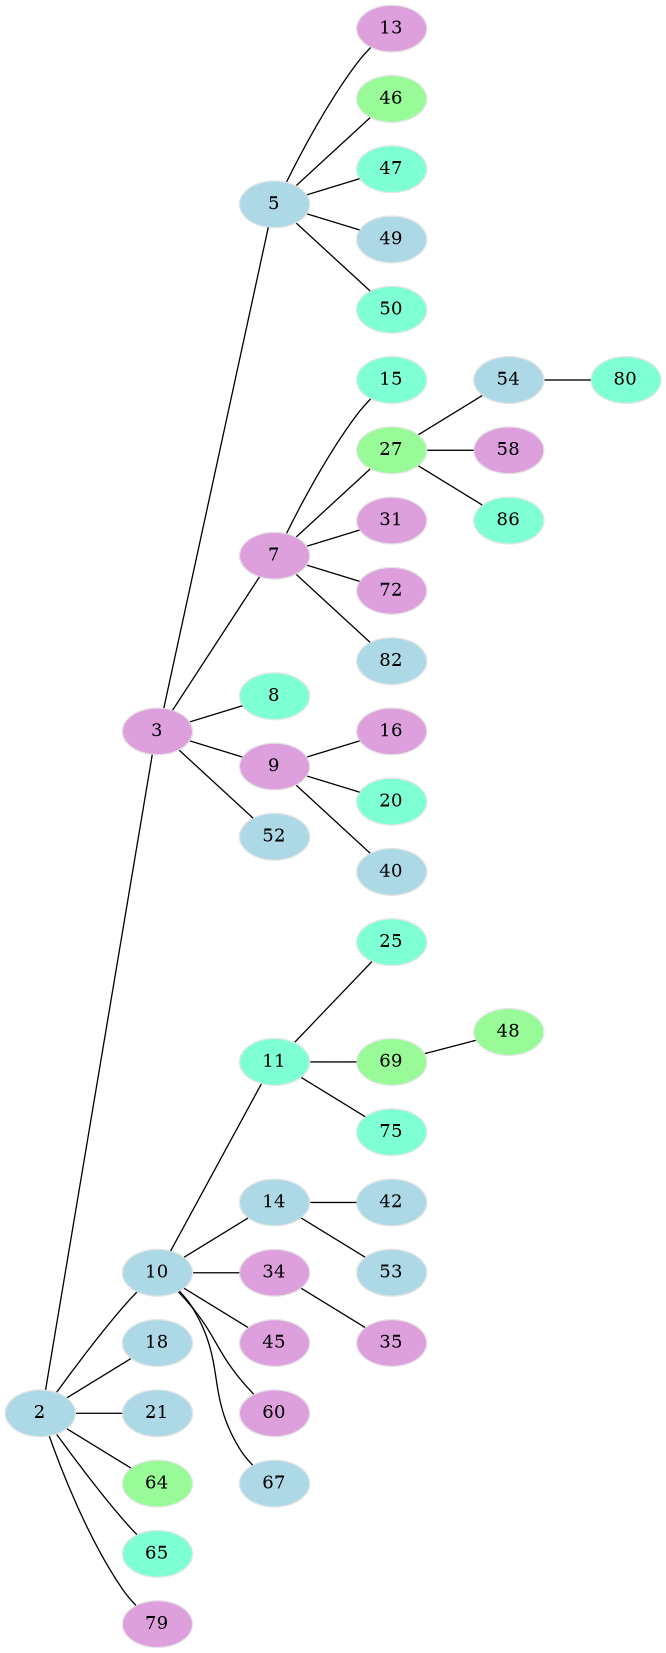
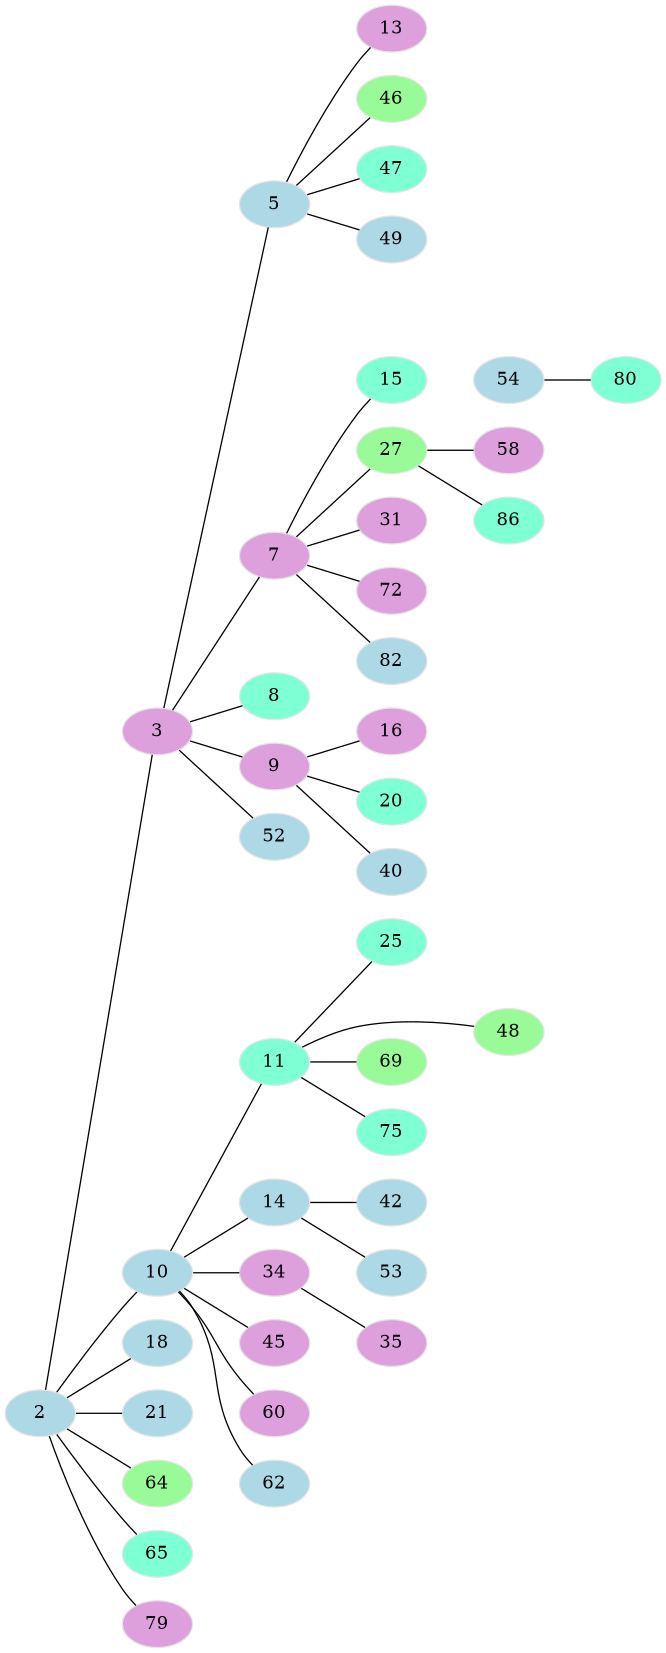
  graph {
    rankdir=LR
    node [color=gray90 fillcolor=lightblue style=filled]
    n1 [label=2 super="+2+6"]
    3 [fillcolor=plum super="+4+19+24"]
    10 [super="+12+23"]
    18 [super="+29"]
    21 [super="+26"]
    64 [fillcolor=palegreen super="+70"]
    65 [fillcolor=aquamarine]
    79 [fillcolor=plum]
    5 [super="+30"]
    7 [fillcolor=plum]
    8 [fillcolor=aquamarine]
    9 [fillcolor=plum super="+33"]
    52
    11 [fillcolor=aquamarine super="+22"]
    14 [super="+37+84"]
    34 [fillcolor=plum super="+61+57"]
    45 [fillcolor=plum super="+56"]
    60 [fillcolor=plum super="+83"]
-   67
+   67 [label=62]
    13 [fillcolor=plum]
    46 [fillcolor=palegreen]
    47 [fillcolor=aquamarine]
    49
-   50 [fillcolor=aquamarine super="+81"]
    15 [fillcolor=aquamarine]
    27 [fillcolor=palegreen super="+28+32+62+38"]
    31 [fillcolor=plum]
    72 [fillcolor=plum]
    82 [super="+85"]
    16 [fillcolor=plum]
    20 [fillcolor=aquamarine super="+55"]
    40
    54
    58 [fillcolor=plum super="+68"]
    86 [fillcolor=aquamarine]
    25 [fillcolor=aquamarine]
    48 [fillcolor=palegreen]
    69 [fillcolor=palegreen]
    75 [fillcolor=aquamarine]
    n40 [label=42]
    53
    35 [fillcolor=plum]
    80 [fillcolor=aquamarine]
    n1 -- 3
    n1 -- 10
    n1 -- 18
    n1 -- 21
    n1 -- 64
    n1 -- 65
    n1 -- 79
    3 -- 5
    3 -- 7
    3 -- 8
    3 -- 9
    3 -- 52
    10 -- 11
    10 -- 14
    10 -- 34
    10 -- 45
    10 -- 60
    10 -- 67
    5 -- 13
    5 -- 46
    5 -- 47
    5 -- 49
-   5 -- 50
    7 -- 15
    7 -- 27
    7 -- 31
    7 -- 72
    7 -- 82
    9 -- 16
    9 -- 20
    9 -- 40
    11 -- 25
-   69 -- 48
+   11 -- 48
    11 -- 69
    11 -- 75
    14 -- n40
    14 -- 53
    34 -- 35
-   27 -- 54
    27 -- 58
    27 -- 86
    54 -- 80
  }
